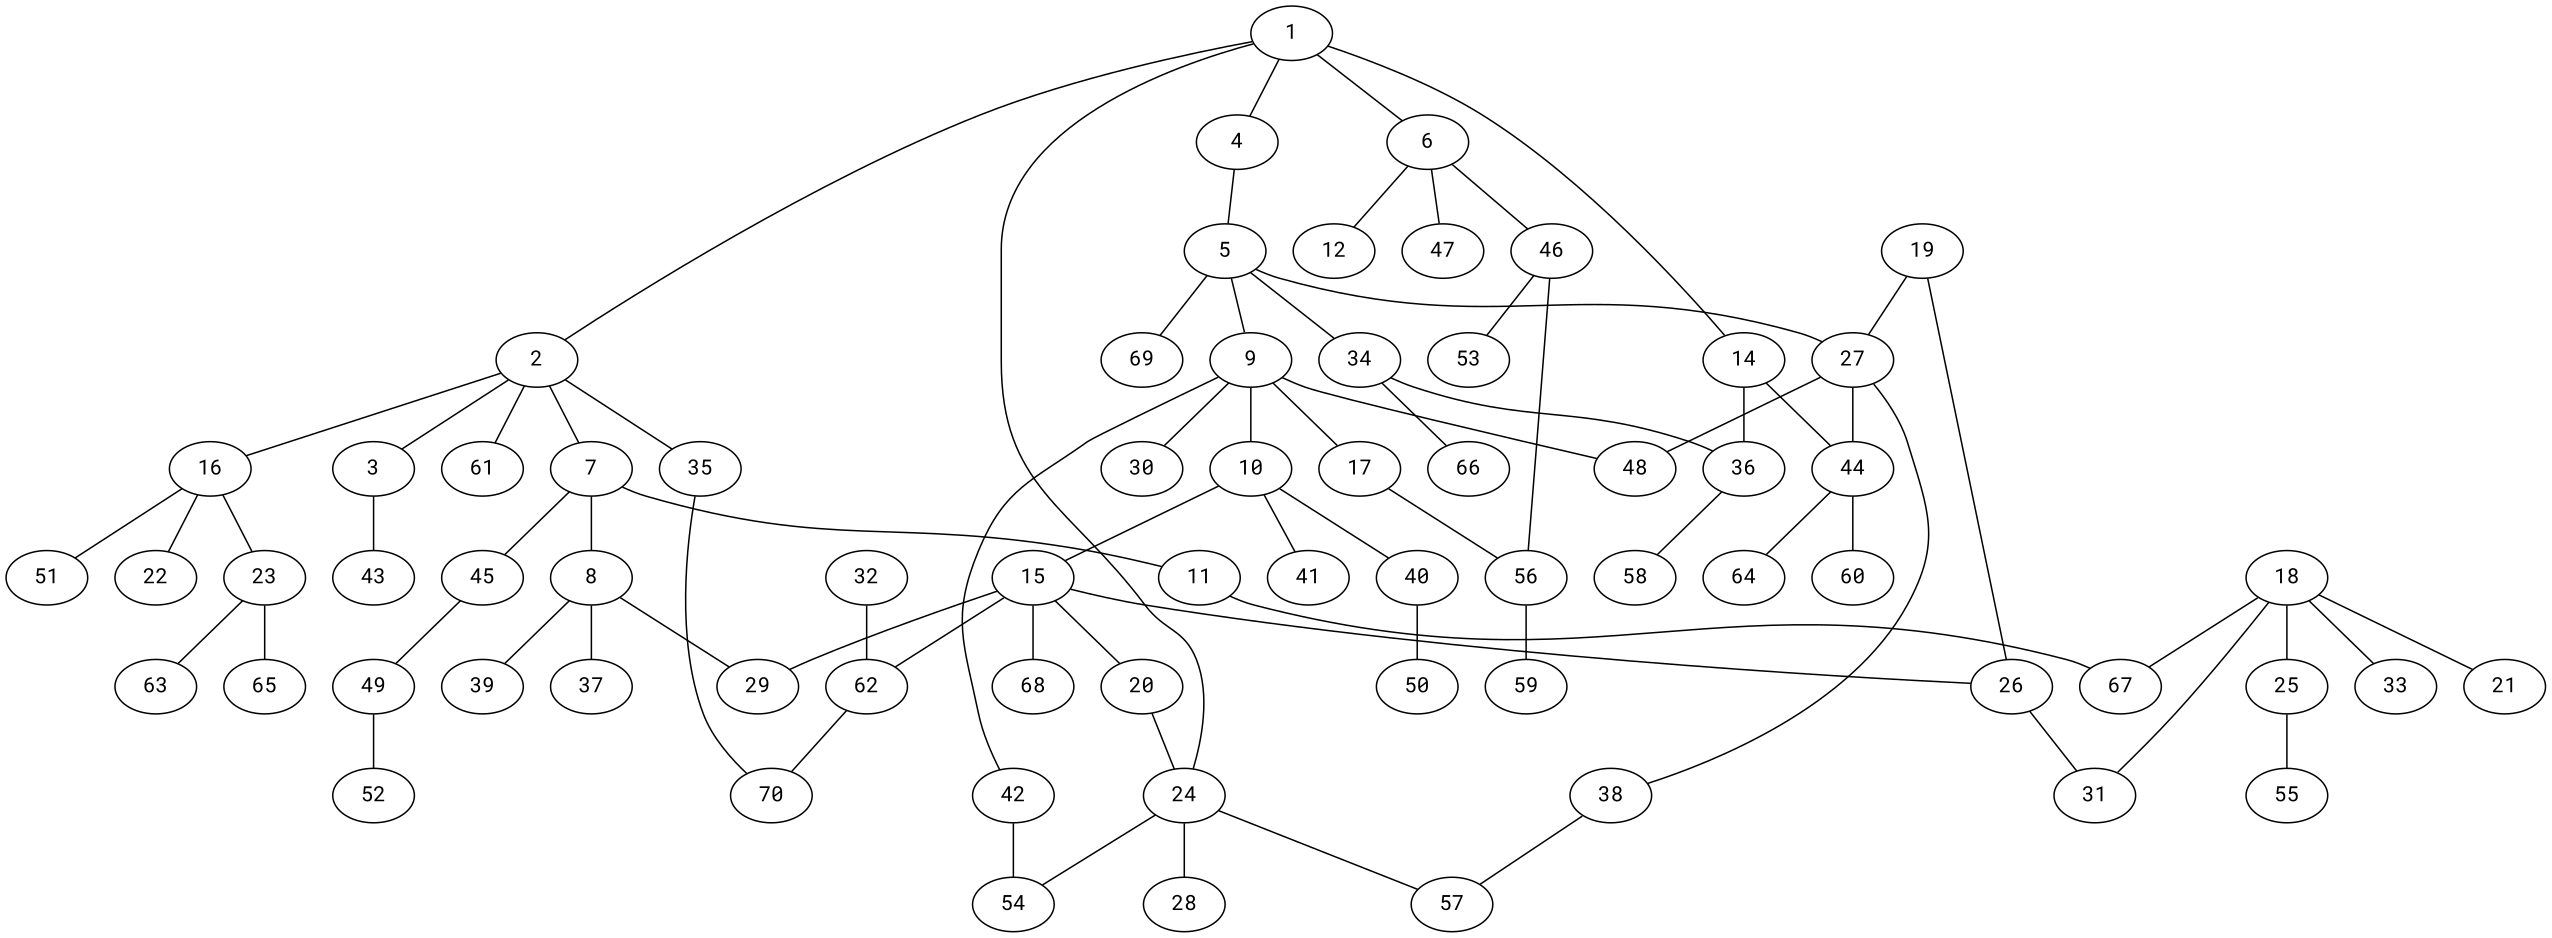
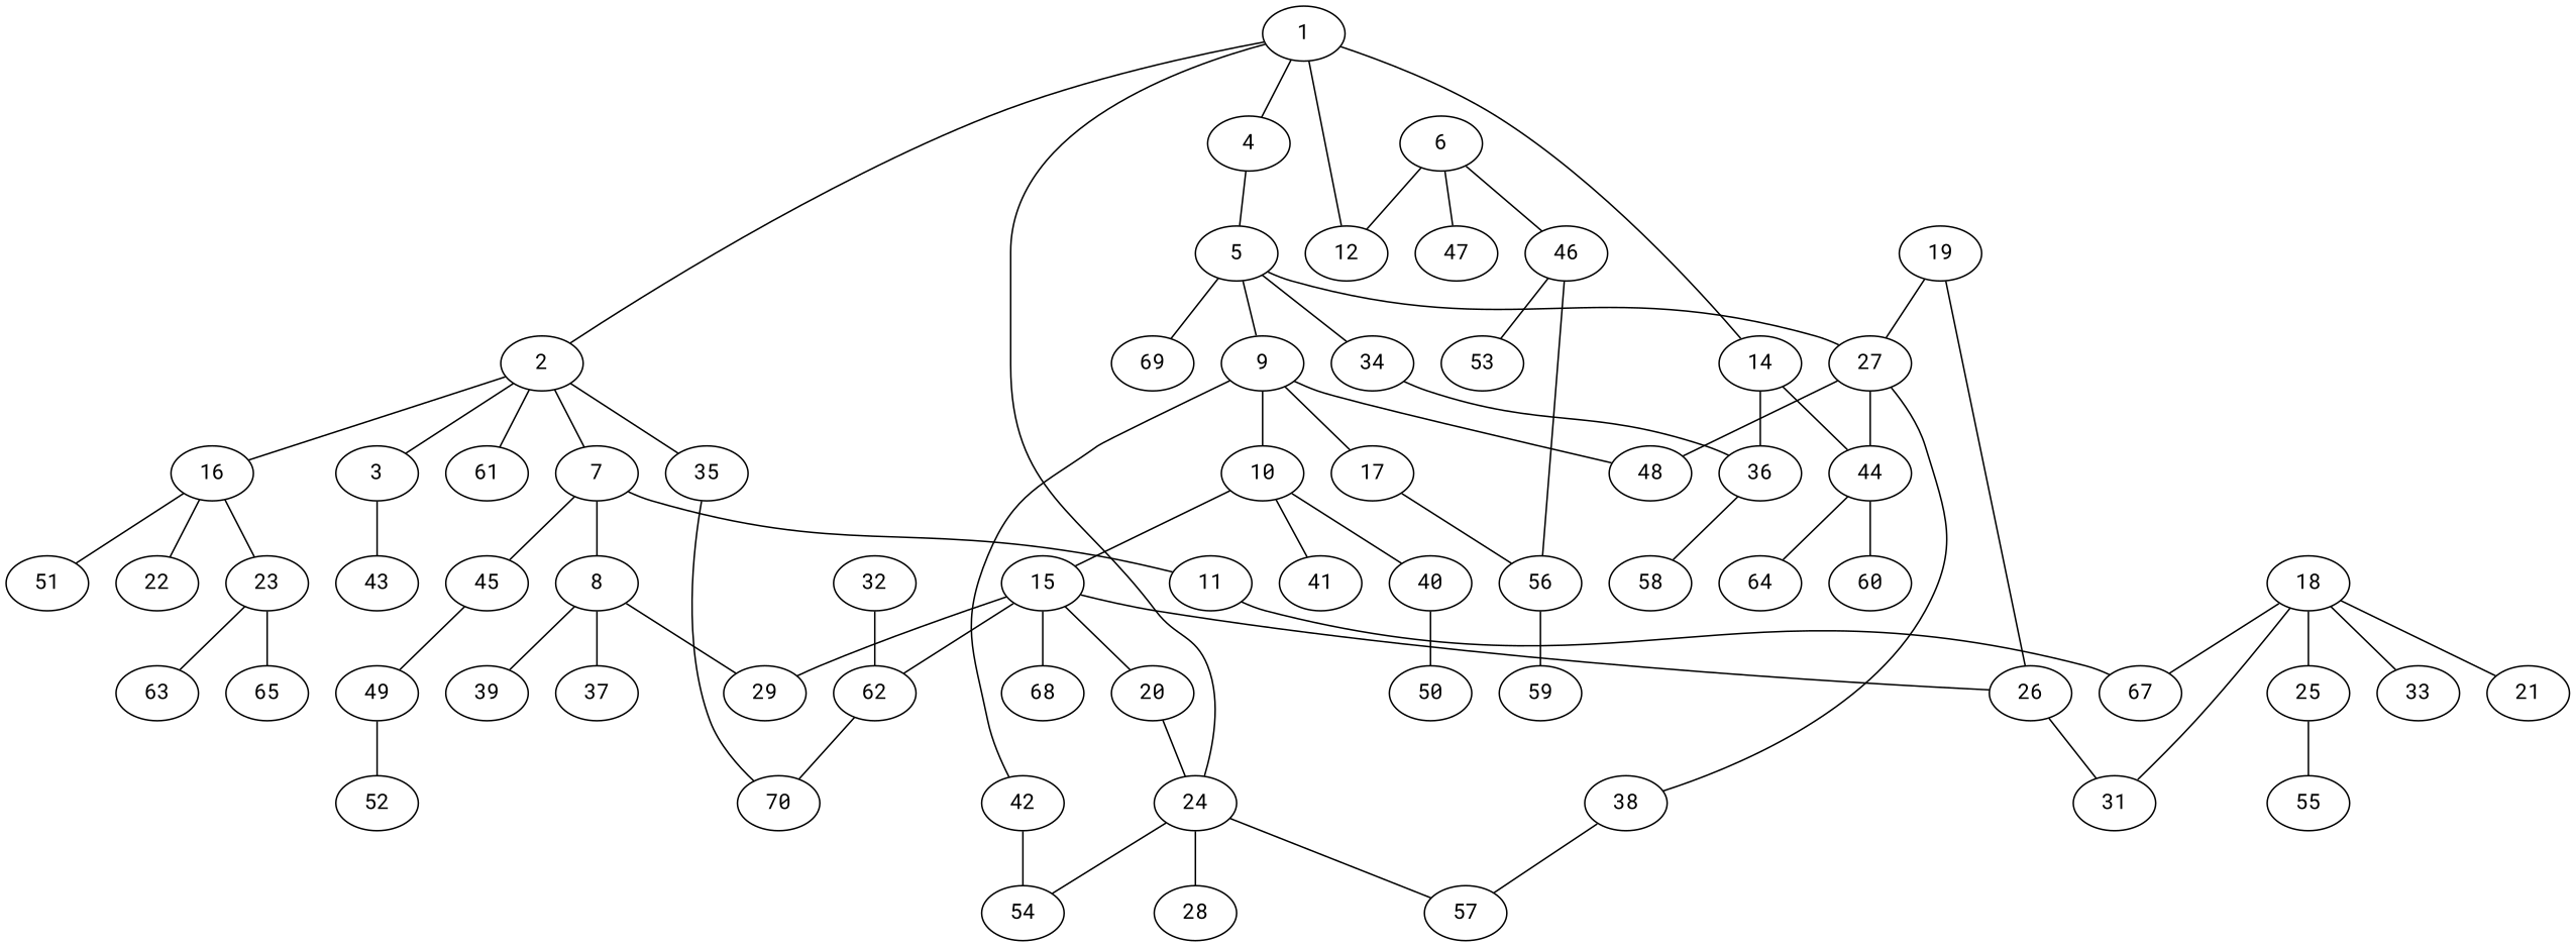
  graph {
    fontname="Roboto Mono"
    node [fontname="Roboto Mono"]
    edge [fontname="Roboto Mono"]
    1
    2
    4
    6
    14
    24
    3
    7
    16
    35
    61
    5
    12
    46
    47
    36
    44
    18
    67
    21
    25
    31
    33
    28
    54
    57
    43
    8
    11
    45
    22
    23
    51
    70
    9
    27
    34
    69
    56
    53
    58
    60
    64
    55
    29
    37
    39
    49
    63
    65
    10
    17
-   30
    42
    48
    38
-   66
    15
    40
    41
    59
    20
    26
    62
    68
    50
    19
    32
    52
    1 -- 2
    1 -- 4
-   1 -- 6
+   1 -- 12
    1 -- 14
    1 -- 24
    2 -- 3
    2 -- 7
    2 -- 16
    2 -- 35
    2 -- 61
    4 -- 5
    6 -- 12
    6 -- 46
    6 -- 47
    14 -- 36
    14 -- 44
    24 -- 28
    24 -- 54
    24 -- 57
    3 -- 43
    7 -- 8
    7 -- 11
    7 -- 45
    16 -- 22
    16 -- 23
    16 -- 51
    35 -- 70
    5 -- 9
    5 -- 27
    5 -- 34
    5 -- 69
    46 -- 56
    46 -- 53
    36 -- 58
    44 -- 60
    44 -- 64
    18 -- 67
    18 -- 21
    18 -- 25
    18 -- 31
    18 -- 33
    25 -- 55
    8 -- 29
    8 -- 37
    8 -- 39
    11 -- 67
    45 -- 49
    23 -- 63
    23 -- 65
    9 -- 10
    9 -- 17
-   9 -- 30
    9 -- 42
    9 -- 48
    27 -- 44
    27 -- 48
    27 -- 38
    34 -- 36
-   34 -- 66
    56 -- 59
    49 -- 52
    10 -- 15
    10 -- 40
    10 -- 41
    17 -- 56
    42 -- 54
    38 -- 57
    15 -- 29
    15 -- 20
    15 -- 26
    15 -- 62
    15 -- 68
    40 -- 50
    20 -- 24
    26 -- 31
    62 -- 70
    19 -- 27
    19 -- 26
    32 -- 62
  }
